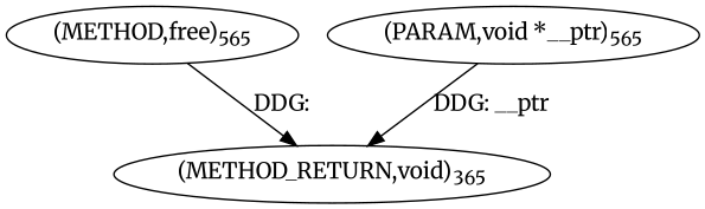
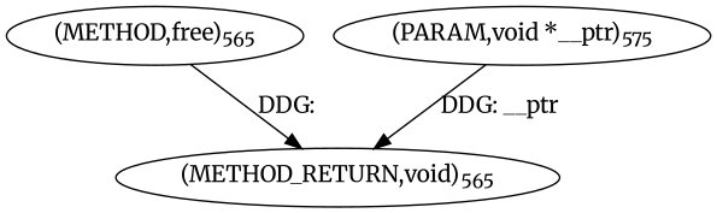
  digraph {
    fontname=Merriweather
    node [fontname=Merriweather]
    edge [fontname=Merriweather]
    n1 [label=<(METHOD,free)<SUB>565</SUB>>]
-   n2 [label=<(METHOD_RETURN,void)<SUB>365</SUB>>]
-   n3 [label=<(PARAM,void *__ptr)<SUB>565</SUB>>]
+   n2 [label=<(METHOD_RETURN,void)<SUB>565</SUB>>]
+   n3 [label=<(PARAM,void *__ptr)<SUB>575</SUB>>]
    n1 -> n2 [label="DDG: "]
    n3 -> n2 [label="DDG: __ptr"]
  }
